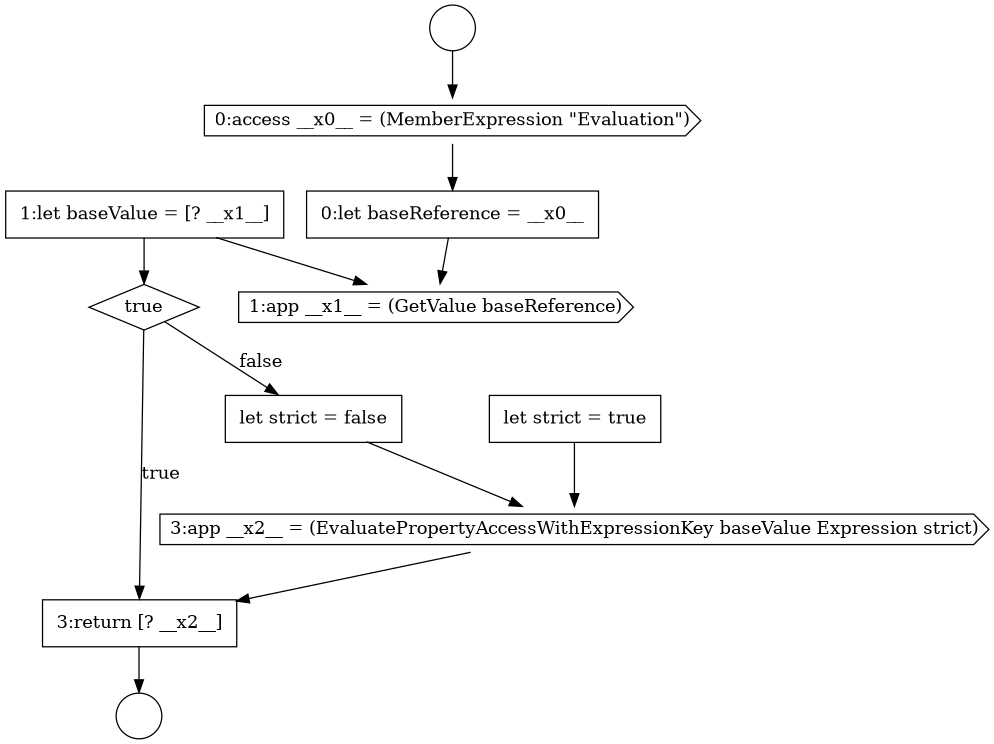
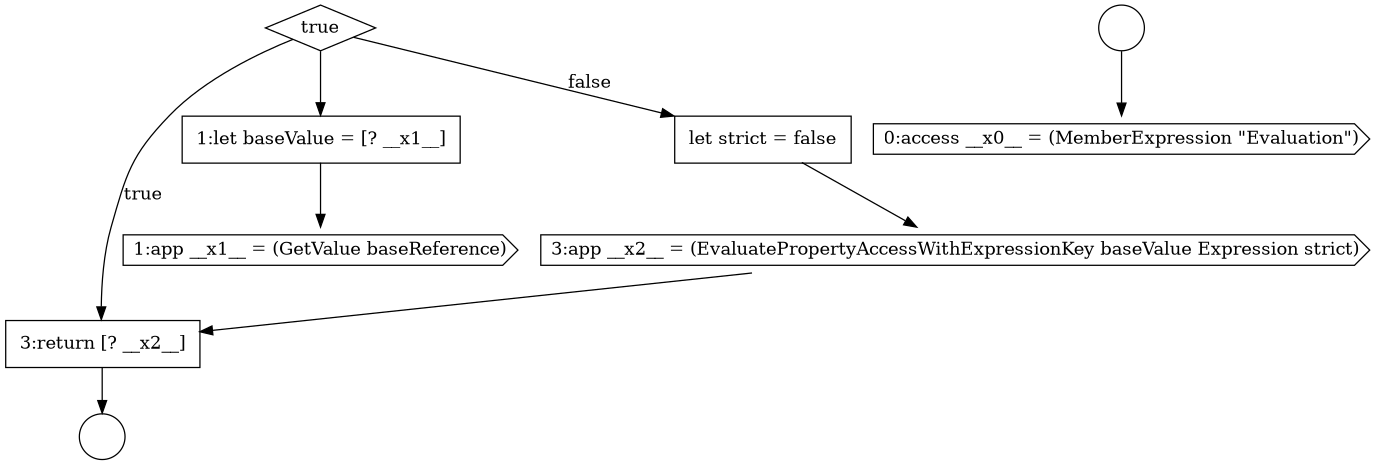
  digraph {
    node [color=black fillcolor=white shape=none style=filled]
    edge [color=black]
    n1 [label=<<font color="black">3:app __x2__ = (EvaluatePropertyAccessWithExpressionKey baseValue Expression strict)</font>> shape=cds]
    n2 [label=<<font color="black">     <table border="0" cellborder="1" cellspacing="0" cellpadding="10">       <tr><td align="left">3:return [? __x2__]</td></tr>     </table>   </font>> margin=0]
    n3 [label=" " shape=circle]
    n4 [label=<<font color="black">     <table border="0" cellborder="1" cellspacing="0" cellpadding="10">       <tr><td align="left">1:let baseValue = [? __x1__]</td></tr>     </table>   </font>> margin=0]
    n5 [label=<<font color="black">true</font>> shape=diamond]
    n6 [label=<<font color="black">1:app __x1__ = (GetValue baseReference)</font>> shape=cds]
    n7 [label=<<font color="black">     <table border="0" cellborder="1" cellspacing="0" cellpadding="10">       <tr><td align="left">let strict = false</td></tr>     </table>   </font>> margin=0]
    n8 [label=" " shape=circle]
    n9 [label=<<font color="black">0:access __x0__ = (MemberExpression &quot;Evaluation&quot;)</font>> shape=cds]
-   n10 [label=<<font color="black">     <table border="0" cellborder="1" cellspacing="0" cellpadding="10">       <tr><td align="left">0:let baseReference = __x0__</td></tr>     </table>   </font>> margin=0]
-   n11 [label=<<font color="black">     <table border="0" cellborder="1" cellspacing="0" cellpadding="10">       <tr><td align="left">let strict = true</td></tr>     </table>   </font>> margin=0]
    n1 -> n2
    n2 -> n3
-   n4 -> n5
+   n5 -> n4
    n4 -> n6
    n5 -> n2 [label=<<font color="black">true</font>>]
    n5 -> n7 [label=<<font color="black">false</font>>]
    n7 -> n1
    n8 -> n9
-   n9 -> n10
-   n10 -> n6
-   n11 -> n1
  }
